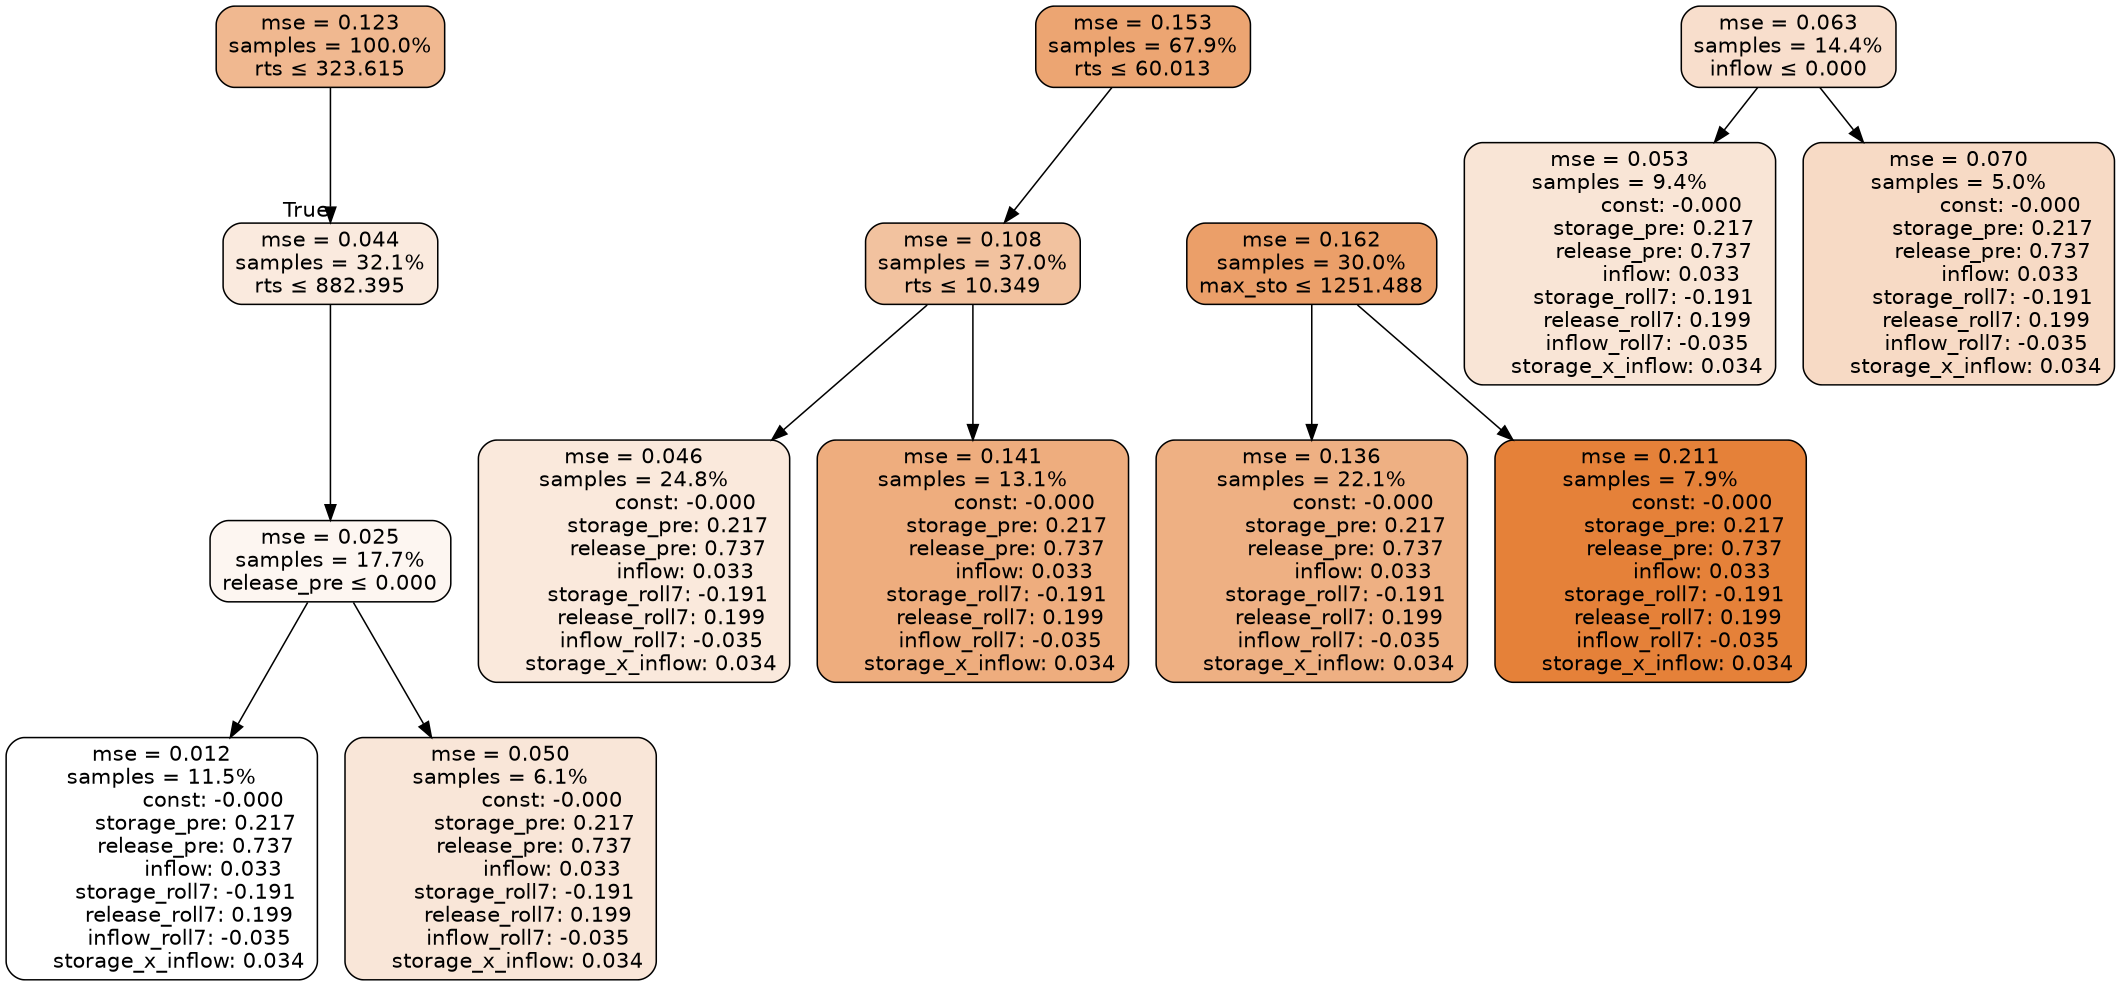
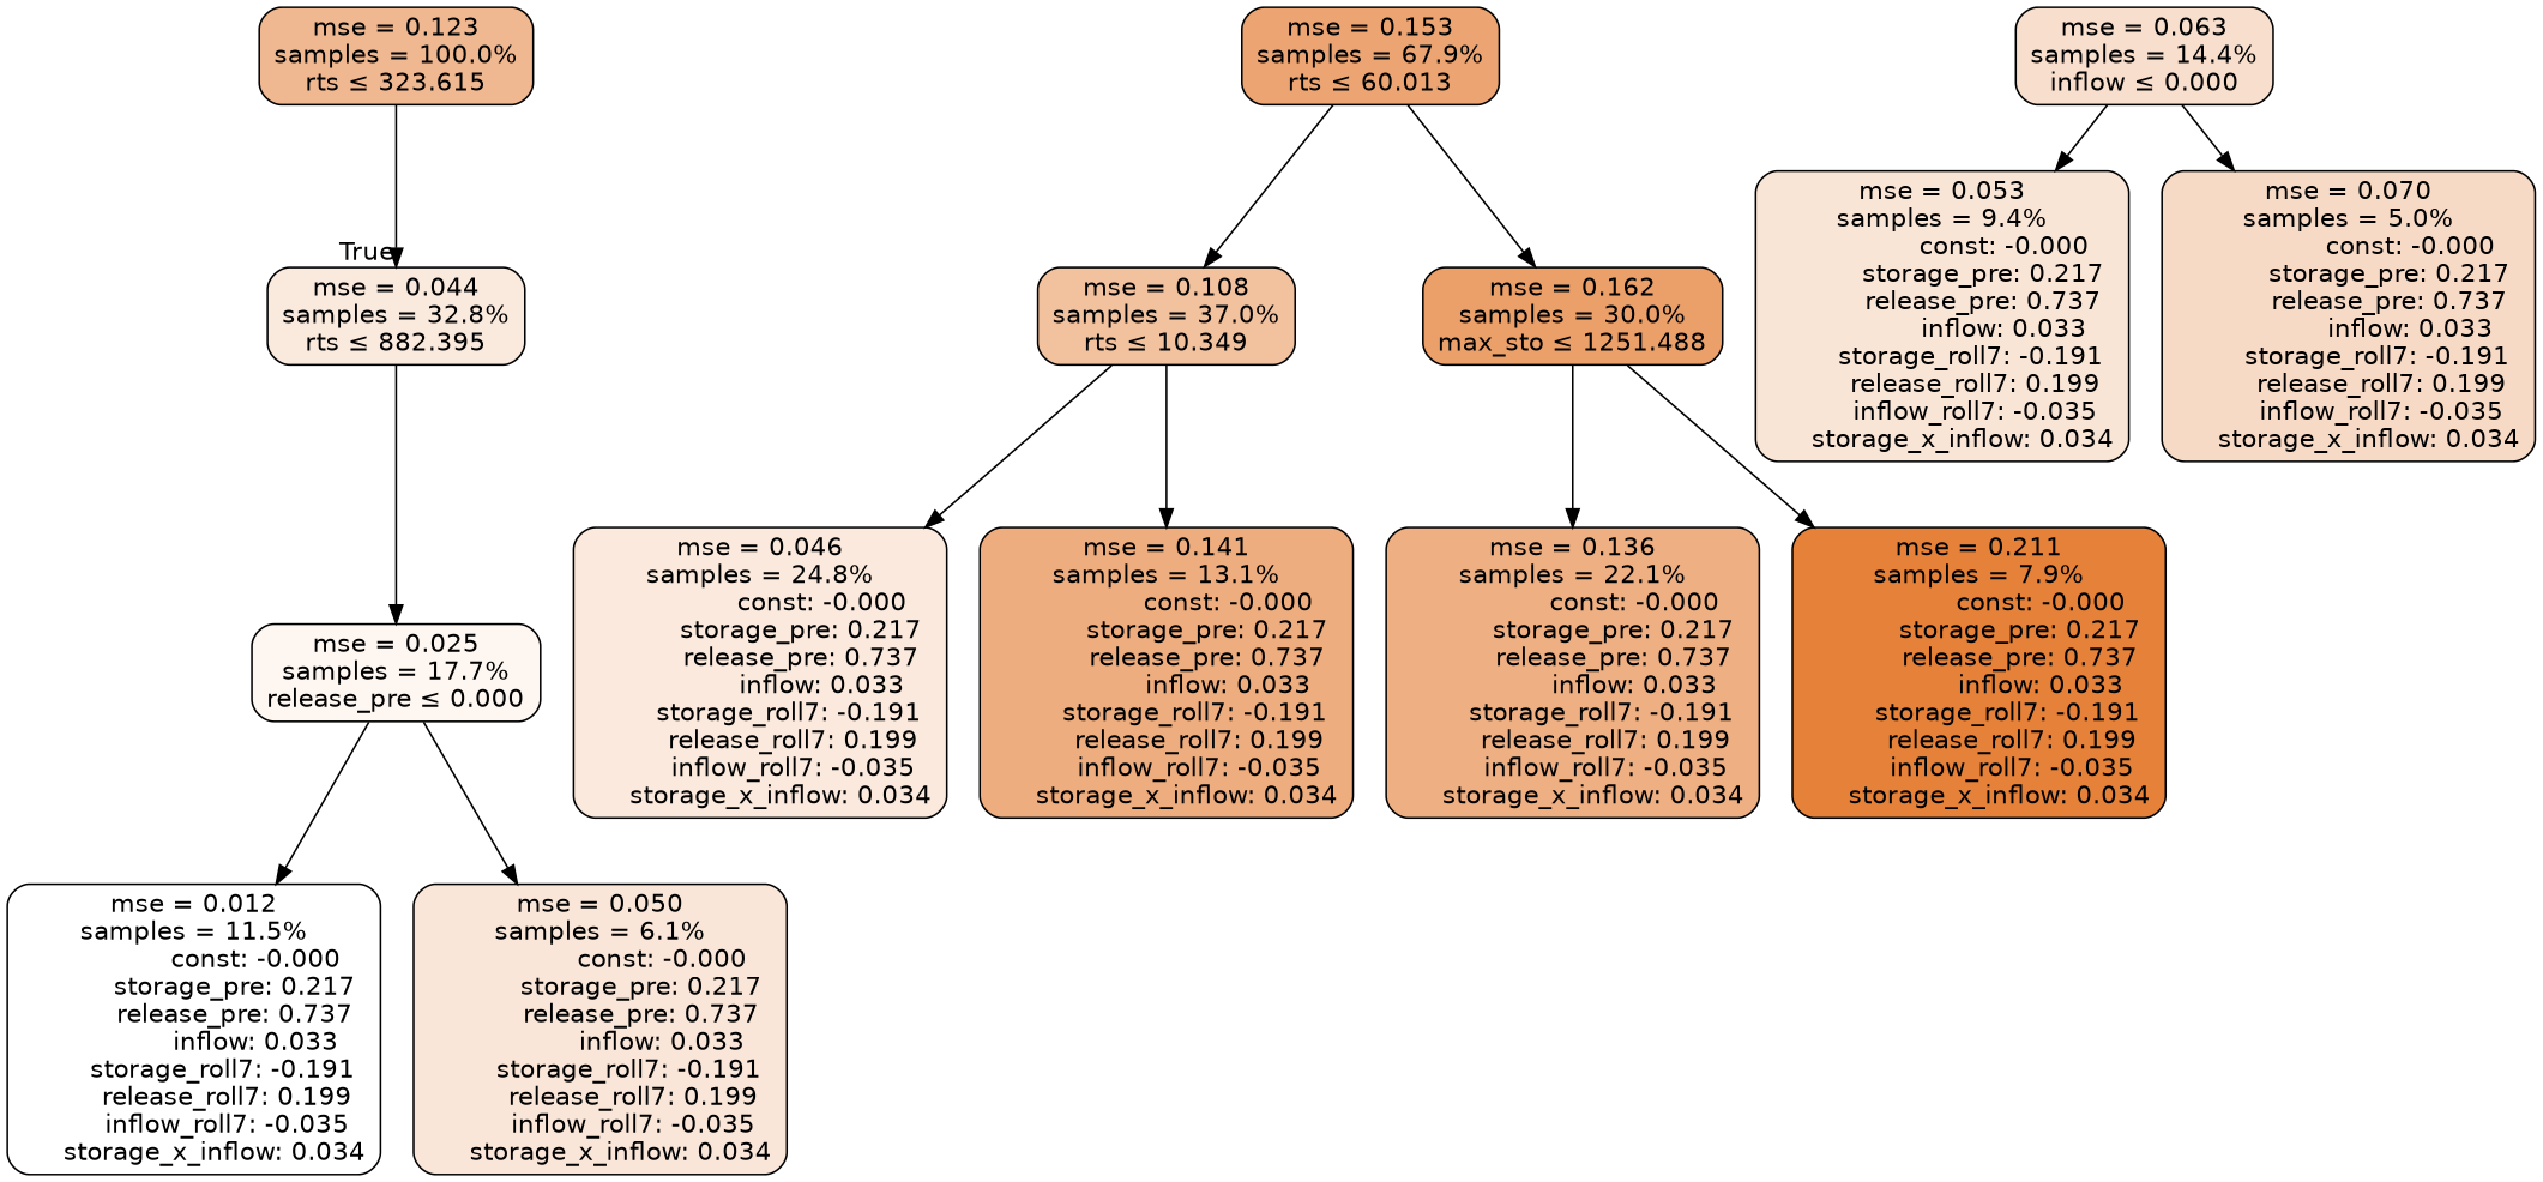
  digraph {
    node [color=black fontname=helvetica shape=rectangle style="filled, rounded"]
    edge [fontname=helvetica]
    n1 [fillcolor="#f0b890" label="mse = 0.123\nsamples = 100.0%\nrts &le; 323.615"]
-   n2 [fillcolor="#faeade" label="mse = 0.044\nsamples = 32.1%\nrts &le; 882.395"]
+   n2 [fillcolor="#faeade" label="mse = 0.044\nsamples = 32.8%\nrts &le; 882.395"]
    n3 [fillcolor="#eca572" label="mse = 0.153\nsamples = 67.9%\nrts &le; 60.013"]
    n4 [fillcolor="#f2c29f" label="mse = 0.108\nsamples = 37.0%\nrts &le; 10.349"]
    n5 [fillcolor="#eb9f69" label="mse = 0.162\nsamples = 30.0%\nmax_sto &le; 1251.488"]
    n6 [fillcolor="#fdf6f1" label="mse = 0.025\nsamples = 17.7%\nrelease_pre &le; 0.000"]
    n7 [fillcolor="#fae9dc" label="mse = 0.046\nsamples = 24.8%\n               const: -0.000\n          storage_pre: 0.217\n          release_pre: 0.737\n               inflow: 0.033\n       storage_roll7: -0.191\n        release_roll7: 0.199\n        inflow_roll7: -0.035\n     storage_x_inflow: 0.034"]
    n8 [fillcolor="#eead7e" label="mse = 0.141\nsamples = 13.1%\n               const: -0.000\n          storage_pre: 0.217\n          release_pre: 0.737\n               inflow: 0.033\n       storage_roll7: -0.191\n        release_roll7: 0.199\n        inflow_roll7: -0.035\n     storage_x_inflow: 0.034"]
    n9 [fillcolor="#eeb083" label="mse = 0.136\nsamples = 22.1%\n               const: -0.000\n          storage_pre: 0.217\n          release_pre: 0.737\n               inflow: 0.033\n       storage_roll7: -0.191\n        release_roll7: 0.199\n        inflow_roll7: -0.035\n     storage_x_inflow: 0.034"]
    n10 [fillcolor="#e58139" label="mse = 0.211\nsamples = 7.9%\n               const: -0.000\n          storage_pre: 0.217\n          release_pre: 0.737\n               inflow: 0.033\n       storage_roll7: -0.191\n        release_roll7: 0.199\n        inflow_roll7: -0.035\n     storage_x_inflow: 0.034"]
    n11 [fillcolor="#ffffff" label="mse = 0.012\nsamples = 11.5%\n               const: -0.000\n          storage_pre: 0.217\n          release_pre: 0.737\n               inflow: 0.033\n       storage_roll7: -0.191\n        release_roll7: 0.199\n        inflow_roll7: -0.035\n     storage_x_inflow: 0.034"]
    n12 [fillcolor="#f9e6d8" label="mse = 0.050\nsamples = 6.1%\n               const: -0.000\n          storage_pre: 0.217\n          release_pre: 0.737\n               inflow: 0.033\n       storage_roll7: -0.191\n        release_roll7: 0.199\n        inflow_roll7: -0.035\n     storage_x_inflow: 0.034"]
    n13 [fillcolor="#f8decc" label="mse = 0.063\nsamples = 14.4%\ninflow &le; 0.000"]
    n14 [fillcolor="#f9e5d6" label="mse = 0.053\nsamples = 9.4%\n               const: -0.000\n          storage_pre: 0.217\n          release_pre: 0.737\n               inflow: 0.033\n       storage_roll7: -0.191\n        release_roll7: 0.199\n        inflow_roll7: -0.035\n     storage_x_inflow: 0.034"]
    n15 [fillcolor="#f7dac5" label="mse = 0.070\nsamples = 5.0%\n               const: -0.000\n          storage_pre: 0.217\n          release_pre: 0.737\n               inflow: 0.033\n       storage_roll7: -0.191\n        release_roll7: 0.199\n        inflow_roll7: -0.035\n     storage_x_inflow: 0.034"]
    n1 -> n2 [headlabel=True labelangle=-45 labeldistance=2.5]
    n2 -> n6
    n3 -> n4
+   n3 -> n5
    n4 -> n7
    n4 -> n8
    n5 -> n9
    n5 -> n10
    n6 -> n11
    n6 -> n12
    n13 -> n14
    n13 -> n15
  }
